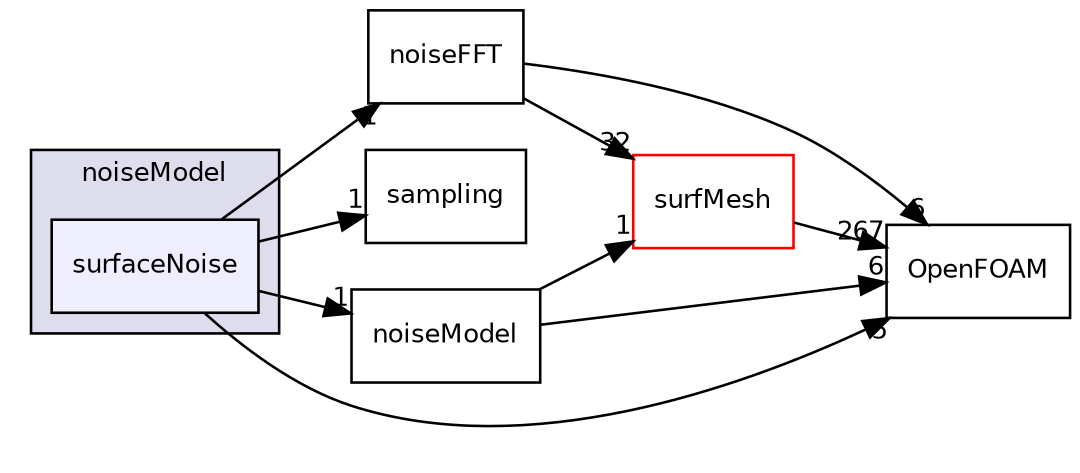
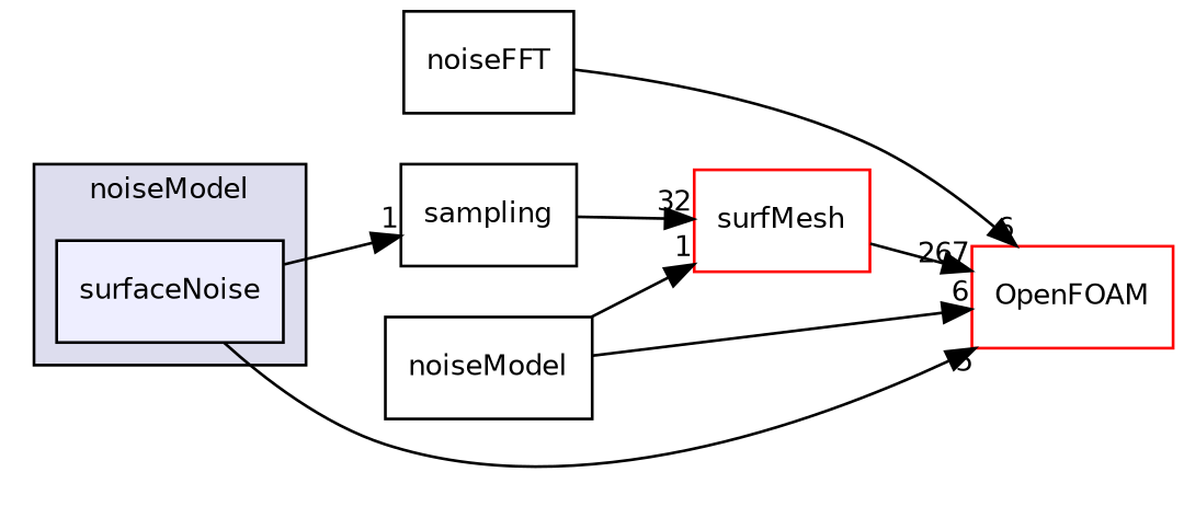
  digraph {
    compound=true
    rankdir=LR
    node [fontname=Helvetica fontsize=10 shape=box]
    edge [headlabel=1 labeldistance=1.5 labelfontname=Helvetica labelfontsize=10]
    n1 [fillcolor="#eeeeff" label=surfaceNoise pencolor=black style=filled]
    n2 [color=black label=sampling]
    n3 [label=noiseFFT]
    n4 [label=noiseModel]
-   n5 [color=black label=OpenFOAM]
+   n5 [color=red label=OpenFOAM]
    n6 [color=red label=surfMesh]
    subgraph cluster_1 {
      bgcolor="#ddddee"
      fontname=Helvetica
      fontsize=10
      label=noiseModel
      pencolor=black
      n1
    }
    n1 -> n2
-   n1 -> n3
-   n1 -> n4
    n1 -> n5 [headlabel=5]
-   n3 -> n6 [headlabel=32]
+   n2 -> n6 [headlabel=32]
    n3 -> n5 [headlabel=6]
    n4 -> n5 [headlabel=6]
    n4 -> n6
    n6 -> n5 [headlabel=267]
  }
